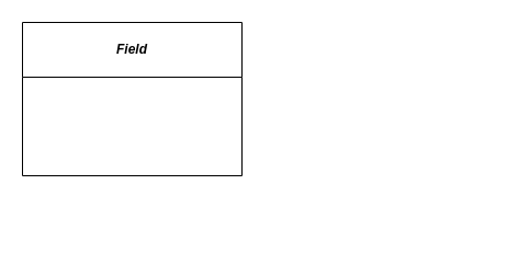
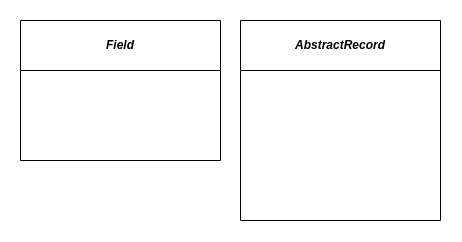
  <mxCell id="0" />
  <mxCell id="1" parent="0" />
  <mxCell id="2" value="&lt;i&gt;Field&lt;/i&gt;" style="swimlane;whiteSpace=wrap;html=1;startSize=50;" parent="1" vertex="1"><mxGeometry x="20" y="20" width="200" height="140" as="geometry" /></mxCell>
+ <mxCell id="3" value="&lt;i&gt;AbstractRecord&lt;/i&gt;" style="swimlane;whiteSpace=wrap;html=1;startSize=50;" parent="1" vertex="1"><mxGeometry x="240" y="20" width="200" height="200" as="geometry" /></mxCell>
